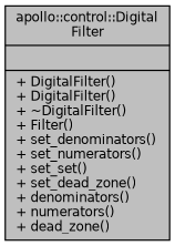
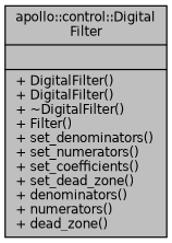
  digraph {
-   n1 [color=black fillcolor=grey75 fontcolor=black fontname=Helvetica fontsize=10 height=0.2 label="{apollo::control::Digital\lFilter\n||+ DigitalFilter()\l+ DigitalFilter()\l+ ~DigitalFilter()\l+ Filter()\l+ set_denominators()\l+ set_numerators()\l+ set_set()\l+ set_dead_zone()\l+ denominators()\l+ numerators()\l+ dead_zone()\l}" shape=record style=filled width=0.4]
+   n1 [color=black fillcolor=grey75 fontcolor=black fontname=Helvetica fontsize=10 height=0.2 label="{apollo::control::Digital\lFilter\n||+ DigitalFilter()\l+ DigitalFilter()\l+ ~DigitalFilter()\l+ Filter()\l+ set_denominators()\l+ set_numerators()\l+ set_coefficients()\l+ set_dead_zone()\l+ denominators()\l+ numerators()\l+ dead_zone()\l}" shape=record style=filled width=0.4]
  }
